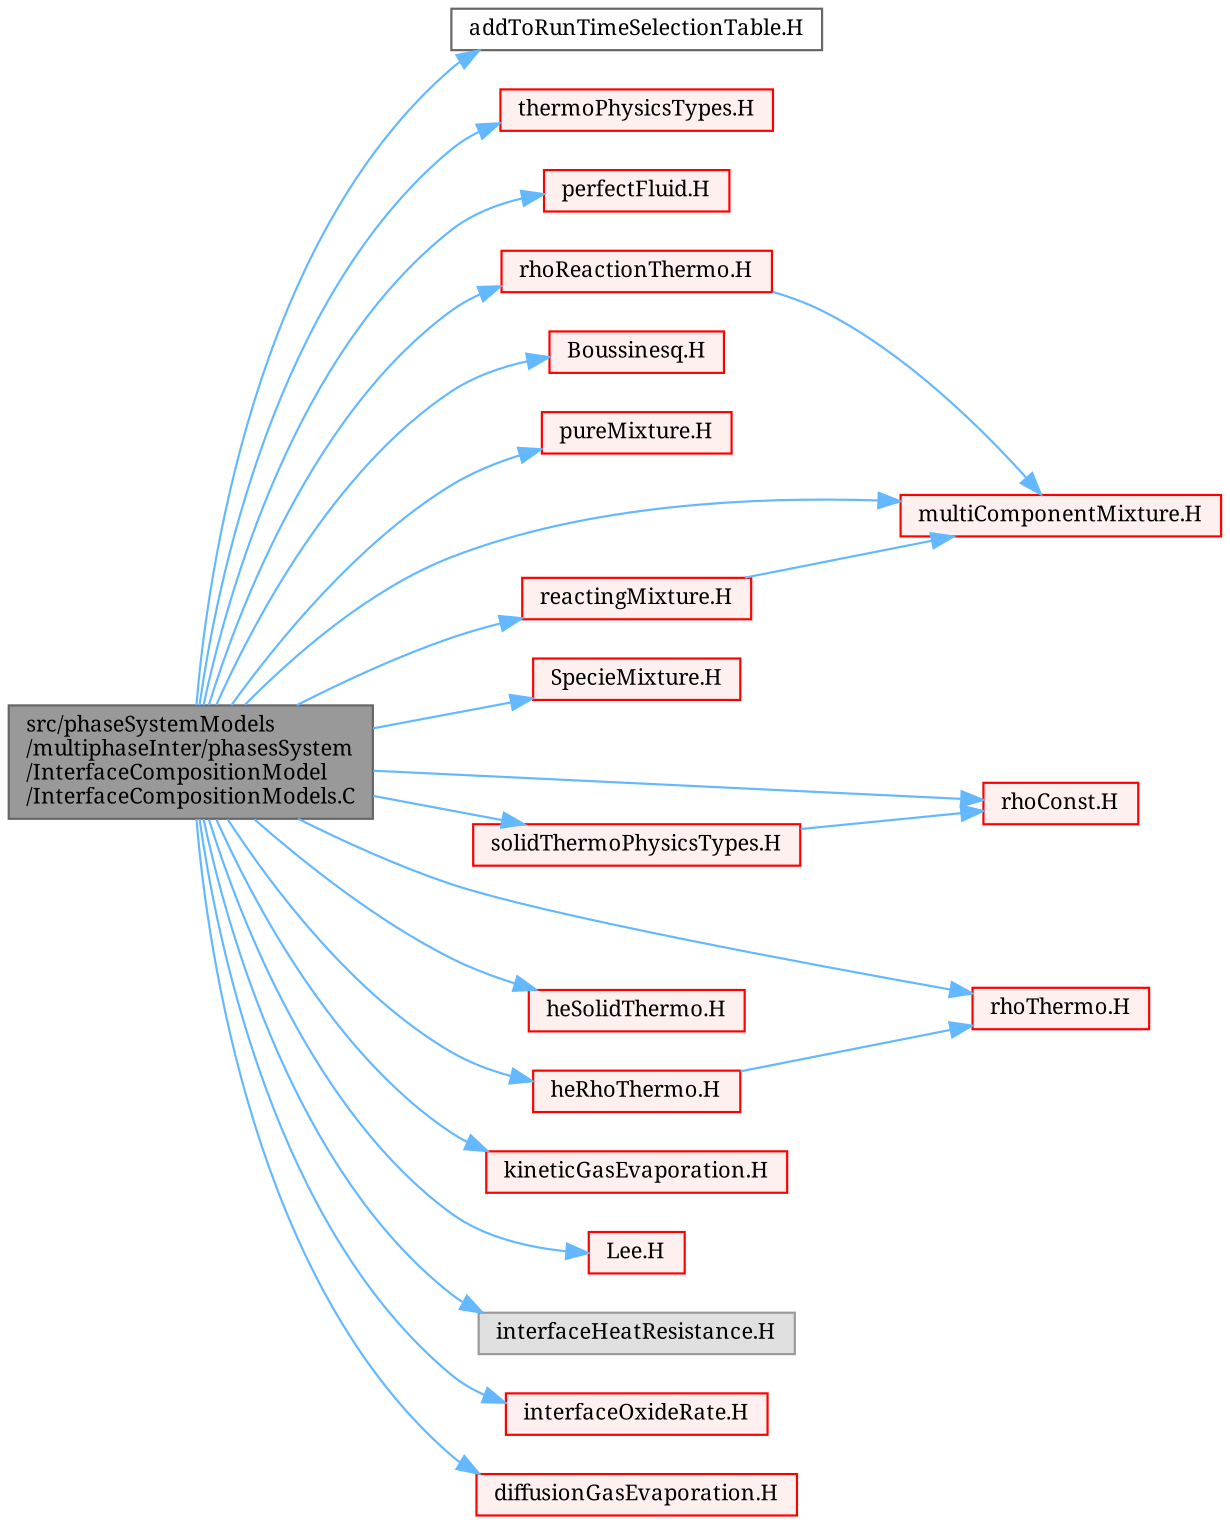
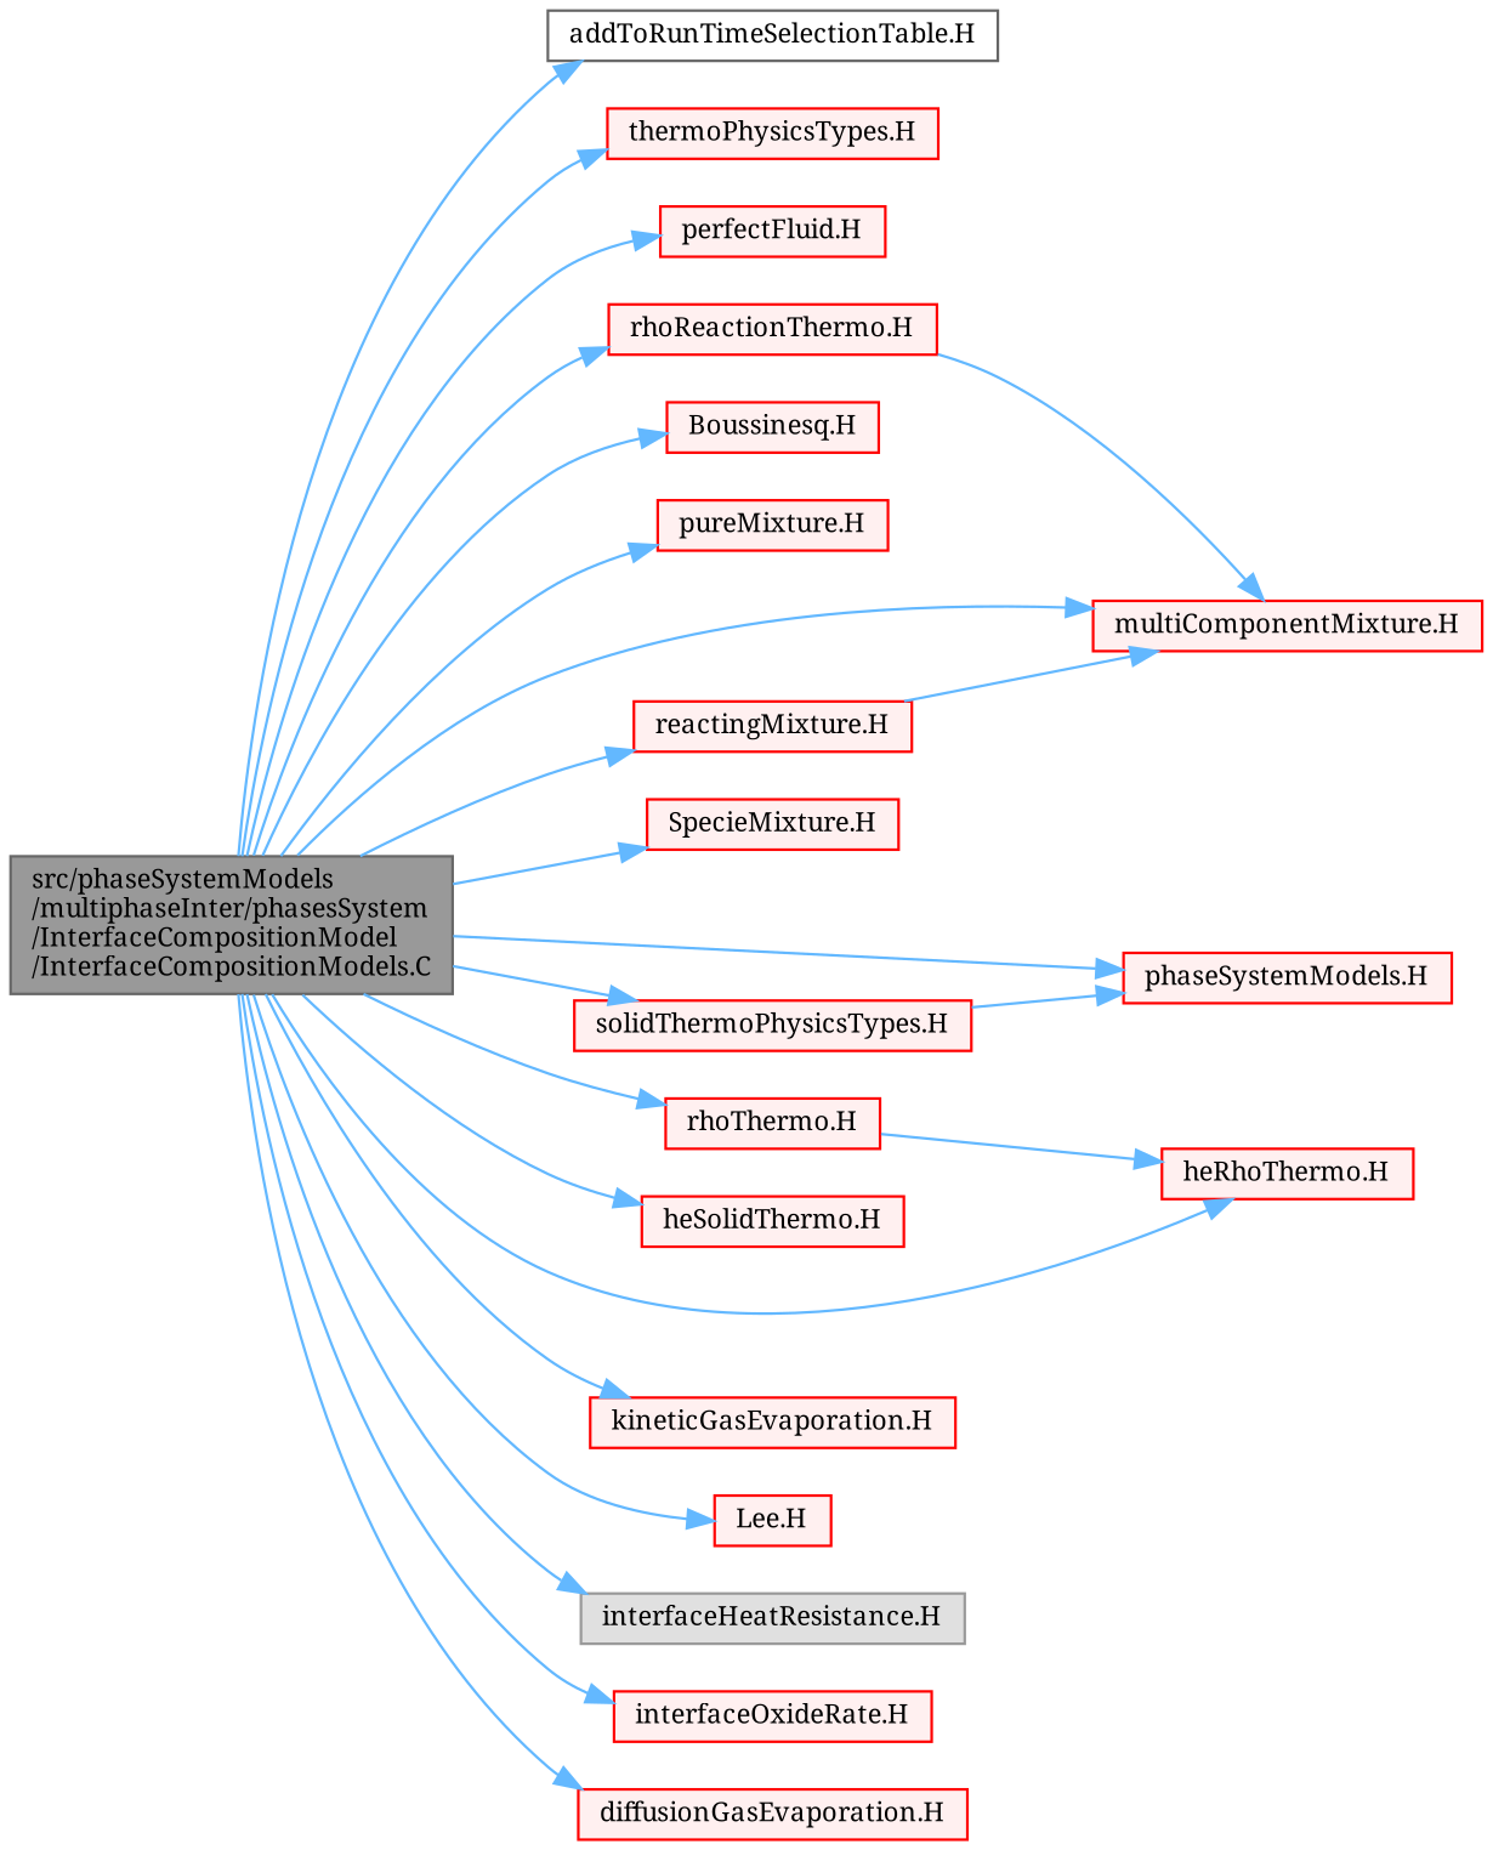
  digraph {
    fontname="Noto Serif"
    rankdir=LR
    node [color=red fillcolor="#FFF0F0" fontname="Noto Serif" fontsize=10 shape=box style=filled]
    edge [color=steelblue1 fontname="Noto Serif" fontsize=10 labelfontname=Helvetica labelfontsize=10 style=solid]
    n1 [color=gray40 fillcolor=grey60 fontcolor=black height=0.2 label="src/phaseSystemModels\l/multiphaseInter/phasesSystem\l/InterfaceCompositionModel\l/InterfaceCompositionModels.C" width=0.4]
    n2 [color=grey40 fillcolor=white height=0.2 label="addToRunTimeSelectionTable.H" width=0.4]
    n3 [height=0.2 label="thermoPhysicsTypes.H" width=0.4]
    n4 [height=0.2 label="perfectFluid.H" width=0.4]
-   n5 [height=0.2 label="rhoConst.H" width=0.4]
+   n5 [height=0.2 label="phaseSystemModels.H" width=0.4]
    n6 [height=0.2 label="Boussinesq.H" width=0.4]
    n7 [height=0.2 label="pureMixture.H" width=0.4]
    n8 [height=0.2 label="multiComponentMixture.H" width=0.4]
    n9 [height=0.2 label="reactingMixture.H" width=0.4]
    n10 [height=0.2 label="SpecieMixture.H" width=0.4]
    n11 [height=0.2 label="rhoThermo.H" width=0.4]
    n12 [height=0.2 label="rhoReactionThermo.H" width=0.4]
    n13 [height=0.2 label="heRhoThermo.H" width=0.4]
    n14 [height=0.2 label="heSolidThermo.H" width=0.4]
    n15 [height=0.2 label="solidThermoPhysicsTypes.H" width=0.4]
    n16 [height=0.2 label="kineticGasEvaporation.H" width=0.4]
    n17 [height=0.2 label="Lee.H" width=0.4]
    n18 [color=grey60 fillcolor="#E0E0E0" height=0.2 label="interfaceHeatResistance.H" width=0.4]
    n19 [height=0.2 label="interfaceOxideRate.H" width=0.4]
    n20 [height=0.2 label="diffusionGasEvaporation.H" width=0.4]
    n1 -> n2
    n1 -> n3
    n1 -> n4
    n1 -> n5
    n1 -> n6
    n1 -> n7
    n1 -> n8
    n1 -> n9
    n1 -> n10
    n1 -> n11
    n1 -> n12
    n1 -> n13
    n1 -> n14
    n1 -> n15
    n1 -> n16
    n1 -> n17
    n1 -> n18
    n1 -> n19
    n1 -> n20
    n9 -> n8
    n12 -> n8
-   n13 -> n11
+   n11 -> n13
    n15 -> n5
  }
